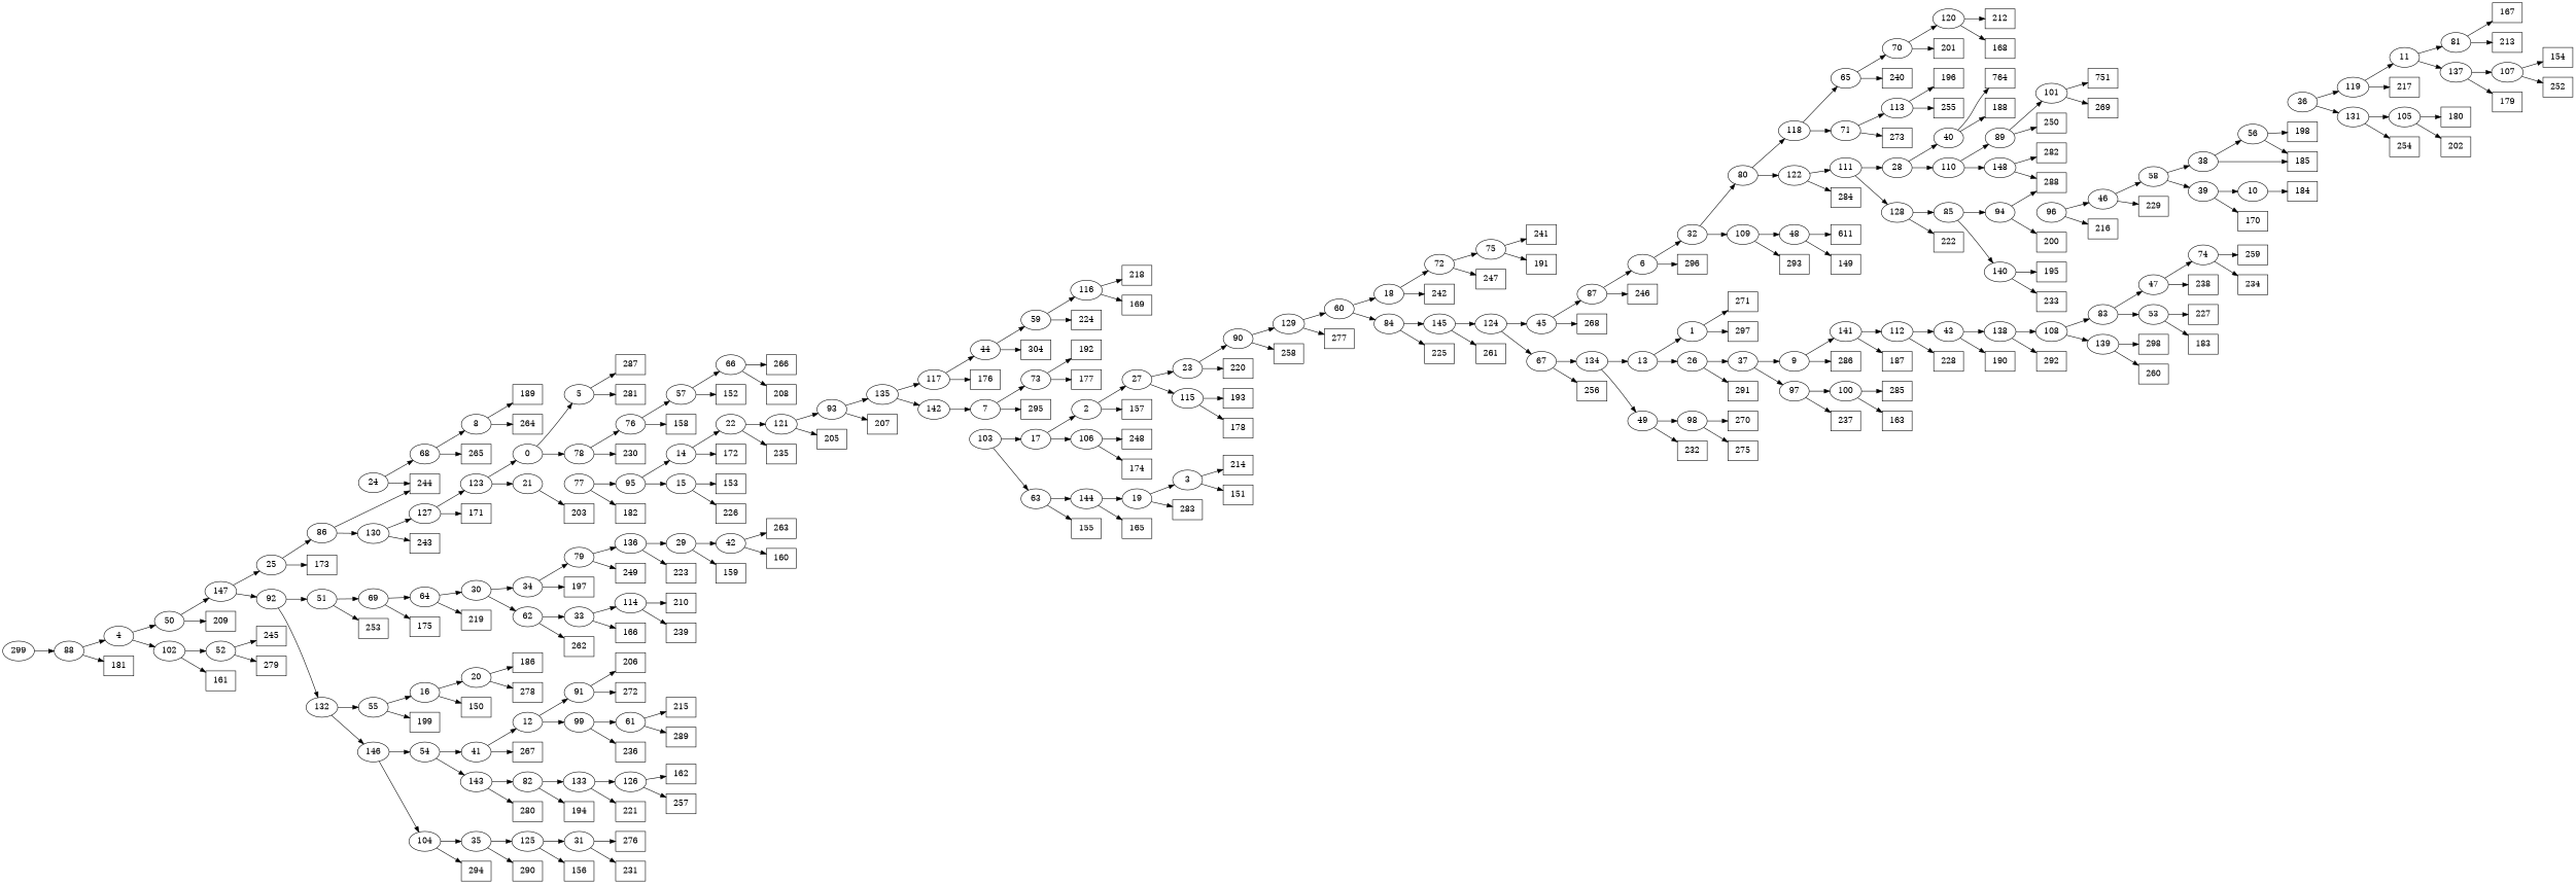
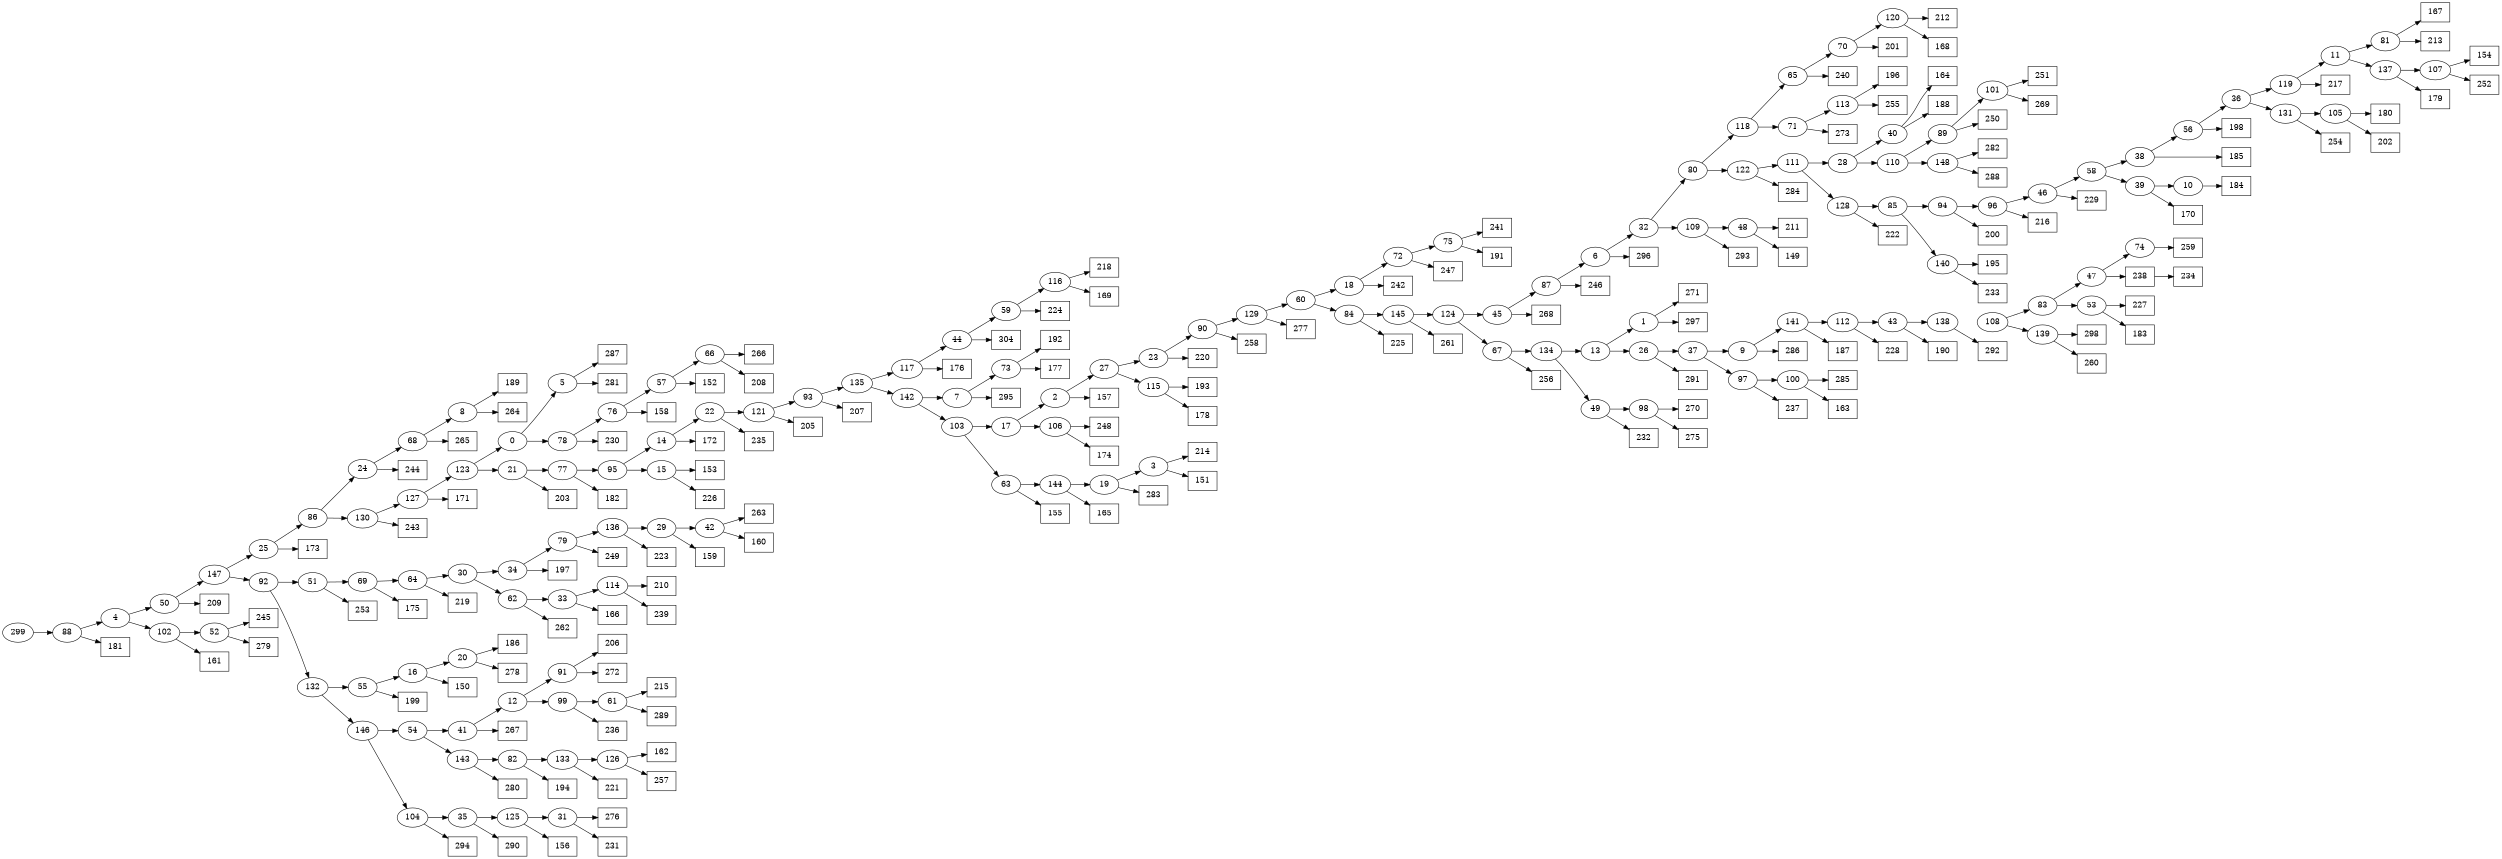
  digraph {
    rankdir=LR
    n1 [label=0]
    n2 [label=5]
    n3 [label=78]
    n4 [label=287 shape=box]
    n5 [label=281 shape=box]
    n6 [label=76]
    n7 [label=230 shape=box]
    n8 [label=1]
    n9 [label=271 shape=box]
    n10 [label=297 shape=box]
    n11 [label=2]
    n12 [label=27]
    n13 [label=157 shape=box]
    n14 [label=23]
    n15 [label=115]
    n16 [label=3]
    n17 [label=214 shape=box]
    n18 [label=151 shape=box]
    n19 [label=4]
    n20 [label=50]
    n21 [label=102]
    n22 [label=147]
    n23 [label=209 shape=box]
    n24 [label=52]
    n25 [label=161 shape=box]
    n26 [label=6]
    n27 [label=32]
    n28 [label=296 shape=box]
    n29 [label=80]
    n30 [label=109]
    n31 [label=7]
    n32 [label=73]
    n33 [label=295 shape=box]
    n34 [label=192 shape=box]
    n35 [label=177 shape=box]
    n36 [label=8]
    n37 [label=189 shape=box]
    n38 [label=264 shape=box]
    n39 [label=9]
    n40 [label=141]
    n41 [label=286 shape=box]
    n42 [label=112]
    n43 [label=187 shape=box]
    n44 [label=10]
    n45 [label=184 shape=box]
    n46 [label=11]
    n47 [label=81]
    n48 [label=137]
    n49 [label=167 shape=box]
    n50 [label=213 shape=box]
    n51 [label=107]
    n52 [label=179 shape=box]
    n53 [label=12]
    n54 [label=91]
    n55 [label=99]
    n56 [label=206 shape=box]
    n57 [label=272 shape=box]
    n58 [label=61]
    n59 [label=236 shape=box]
    n60 [label=13]
    n61 [label=26]
    n62 [label=37]
    n63 [label=291 shape=box]
    n64 [label=14]
    n65 [label=22]
    n66 [label=172 shape=box]
    n67 [label=121]
    n68 [label=235 shape=box]
    n69 [label=15]
    n70 [label=153 shape=box]
    n71 [label=226 shape=box]
    n72 [label=16]
    n73 [label=20]
    n74 [label=150 shape=box]
    n75 [label=186 shape=box]
    n76 [label=278 shape=box]
    n77 [label=17]
    n78 [label=106]
    n79 [label=248 shape=box]
    n80 [label=174 shape=box]
    n81 [label=18]
    n82 [label=72]
    n83 [label=242 shape=box]
    n84 [label=75]
    n85 [label=247 shape=box]
    n86 [label=19]
    n87 [label=283 shape=box]
    n88 [label=21]
    n89 [label=77]
    n90 [label=203 shape=box]
    n91 [label=95]
    n92 [label=182 shape=box]
    n93 [label=93]
    n94 [label=205 shape=box]
    n95 [label=90]
    n96 [label=220 shape=box]
    n97 [label=129]
    n98 [label=258 shape=box]
    n99 [label=24]
    n100 [label=68]
    n101 [label=244 shape=box]
    n102 [label=265 shape=box]
    n103 [label=25]
    n104 [label=86]
    n105 [label=173 shape=box]
    n106 [label=130]
    n107 [label=97]
    n108 [label=193 shape=box]
    n109 [label=178 shape=box]
    n110 [label=28]
    n111 [label=40]
    n112 [label=110]
-   n113 [label=764 shape=box]
+   n113 [label=164 shape=box]
    n114 [label=188 shape=box]
    n115 [label=89]
    n116 [label=148]
    n117 [label=29]
    n118 [label=42]
    n119 [label=159 shape=box]
    n120 [label=263 shape=box]
    n121 [label=160 shape=box]
    n122 [label=30]
    n123 [label=34]
    n124 [label=62]
    n125 [label=79]
    n126 [label=197 shape=box]
    n127 [label=33]
    n128 [label=262 shape=box]
    n129 [label=31]
    n130 [label=276 shape=box]
    n131 [label=231 shape=box]
    n132 [label=118]
    n133 [label=122]
    n134 [label=48]
    n135 [label=293 shape=box]
    n136 [label=114]
    n137 [label=166 shape=box]
    n138 [label=210 shape=box]
    n139 [label=239 shape=box]
    n140 [label=136]
    n141 [label=249 shape=box]
    n142 [label=35]
    n143 [label=125]
    n144 [label=290 shape=box]
    n145 [label=156 shape=box]
    n146 [label=36]
    n147 [label=119]
    n148 [label=131]
    n149 [label=217 shape=box]
    n150 [label=105]
    n151 [label=254 shape=box]
    n152 [label=100]
    n153 [label=237 shape=box]
    n154 [label=38]
    n155 [label=56]
    n156 [label=185 shape=box]
    n157 [label=198 shape=box]
    n158 [label=39]
    n159 [label=170 shape=box]
    n160 [label=41]
    n161 [label=267 shape=box]
    n162 [label=43]
    n163 [label=138]
    n164 [label=190 shape=box]
    n165 [label=108]
    n166 [label=292 shape=box]
    n167 [label=44]
    n168 [label=59]
    n169 [label=304 shape=box]
    n170 [label=116]
    n171 [label=224 shape=box]
    n172 [label=45]
    n173 [label=87]
    n174 [label=268 shape=box]
    n175 [label=246 shape=box]
    n176 [label=46]
    n177 [label=58]
    n178 [label=229 shape=box]
    n179 [label=47]
    n180 [label=74]
    n181 [label=238 shape=box]
    n182 [label=259 shape=box]
    n183 [label=234 shape=box]
-   n184 [label=611 shape=box]
+   n184 [label=211 shape=box]
    n185 [label=149 shape=box]
    n186 [label=49]
    n187 [label=98]
    n188 [label=232 shape=box]
    n189 [label=270 shape=box]
    n190 [label=275 shape=box]
    n191 [label=92]
    n192 [label=51]
    n193 [label=69]
    n194 [label=253 shape=box]
    n195 [label=64]
    n196 [label=175 shape=box]
    n197 [label=245 shape=box]
    n198 [label=279 shape=box]
    n199 [label=53]
    n200 [label=227 shape=box]
    n201 [label=183 shape=box]
    n202 [label=54]
    n203 [label=143]
    n204 [label=82]
    n205 [label=280 shape=box]
    n206 [label=55]
    n207 [label=199 shape=box]
    n208 [label=57]
    n209 [label=66]
    n210 [label=152 shape=box]
    n211 [label=266 shape=box]
    n212 [label=208 shape=box]
    n213 [label=218 shape=box]
    n214 [label=169 shape=box]
    n215 [label=60]
    n216 [label=84]
    n217 [label=145]
    n218 [label=225 shape=box]
    n219 [label=215 shape=box]
    n220 [label=289 shape=box]
    n221 [label=63]
    n222 [label=144]
    n223 [label=155 shape=box]
    n224 [label=165 shape=box]
    n225 [label=219 shape=box]
    n226 [label=65]
    n227 [label=70]
    n228 [label=240 shape=box]
    n229 [label=120]
    n230 [label=201 shape=box]
    n231 [label=67]
    n232 [label=134]
    n233 [label=256 shape=box]
    n234 [label=212 shape=box]
    n235 [label=168 shape=box]
    n236 [label=71]
    n237 [label=113]
    n238 [label=273 shape=box]
    n239 [label=196 shape=box]
    n240 [label=255 shape=box]
    n241 [label=241 shape=box]
    n242 [label=191 shape=box]
    n243 [label=158 shape=box]
    n244 [label=223 shape=box]
    n245 [label=111]
    n246 [label=284 shape=box]
    n247 [label=133]
    n248 [label=194 shape=box]
    n249 [label=126]
    n250 [label=221 shape=box]
    n251 [label=83]
    n252 [label=124]
    n253 [label=261 shape=box]
    n254 [label=85]
    n255 [label=94]
    n256 [label=140]
    n257 [label=96]
    n258 [label=200 shape=box]
    n259 [label=195 shape=box]
    n260 [label=233 shape=box]
    n261 [label=127]
    n262 [label=243 shape=box]
    n263 [label=88]
    n264 [label=181 shape=box]
    n265 [label=101]
    n266 [label=250 shape=box]
-   n267 [label=751 shape=box]
+   n267 [label=251 shape=box]
    n268 [label=269 shape=box]
    n269 [label=277 shape=box]
    n270 [label=132]
    n271 [label=146]
    n272 [label=135]
    n273 [label=207 shape=box]
    n274 [label=117]
    n275 [label=142]
    n276 [label=216 shape=box]
    n277 [label=285 shape=box]
    n278 [label=163 shape=box]
    n279 [label=103]
    n280 [label=104]
    n281 [label=294 shape=box]
    n282 [label=180 shape=box]
    n283 [label=202 shape=box]
    n284 [label=154 shape=box]
    n285 [label=252 shape=box]
    n286 [label=139]
    n287 [label=298 shape=box]
    n288 [label=260 shape=box]
    n289 [label=282 shape=box]
    n290 [label=288 shape=box]
    n291 [label=128]
    n292 [label=222 shape=box]
    n293 [label=228 shape=box]
    n294 [label=176 shape=box]
    n295 [label=123]
    n296 [label=162 shape=box]
    n297 [label=257 shape=box]
    n298 [label=171 shape=box]
    n299 [label=299]
    n1 -> n2
    n1 -> n3
    n2 -> n4
    n2 -> n5
    n3 -> n6
    n3 -> n7
    n6 -> n208
    n6 -> n243
    n8 -> n9
    n8 -> n10
    n11 -> n12
    n11 -> n13
    n12 -> n14
    n12 -> n15
    n14 -> n95
    n14 -> n96
    n15 -> n108
    n15 -> n109
    n16 -> n17
    n16 -> n18
    n19 -> n20
    n19 -> n21
    n20 -> n22
    n20 -> n23
    n21 -> n24
    n21 -> n25
    n22 -> n103
    n22 -> n191
    n24 -> n197
    n24 -> n198
    n26 -> n27
    n26 -> n28
    n27 -> n29
    n27 -> n30
    n29 -> n132
    n29 -> n133
    n30 -> n134
    n30 -> n135
    n31 -> n32
    n31 -> n33
    n32 -> n34
    n32 -> n35
    n36 -> n37
    n36 -> n38
    n39 -> n40
    n39 -> n41
    n40 -> n42
    n40 -> n43
    n42 -> n162
    n42 -> n293
    n44 -> n45
    n46 -> n47
    n46 -> n48
    n47 -> n49
    n47 -> n50
    n48 -> n51
    n48 -> n52
    n51 -> n284
    n51 -> n285
    n53 -> n54
    n53 -> n55
    n54 -> n56
    n54 -> n57
    n55 -> n58
    n55 -> n59
    n58 -> n219
    n58 -> n220
    n60 -> n8
    n60 -> n61
    n61 -> n62
    n61 -> n63
    n62 -> n39
    n62 -> n107
    n64 -> n65
    n64 -> n66
    n65 -> n67
    n65 -> n68
    n67 -> n93
    n67 -> n94
    n69 -> n70
    n69 -> n71
    n72 -> n73
    n72 -> n74
    n73 -> n75
    n73 -> n76
    n77 -> n11
    n77 -> n78
    n78 -> n79
    n78 -> n80
    n81 -> n82
    n81 -> n83
    n82 -> n84
    n82 -> n85
    n84 -> n241
    n84 -> n242
    n86 -> n16
    n86 -> n87
+   n88 -> n89
    n88 -> n90
    n89 -> n91
    n89 -> n92
    n91 -> n64
    n91 -> n69
    n93 -> n272
    n93 -> n273
    n95 -> n97
    n95 -> n98
    n97 -> n215
    n97 -> n269
    n99 -> n100
    n99 -> n101
    n100 -> n36
    n100 -> n102
    n103 -> n104
    n103 -> n105
-   n104 -> n101
+   n104 -> n99
    n104 -> n106
    n106 -> n261
    n106 -> n262
    n107 -> n152
    n107 -> n153
    n110 -> n111
    n110 -> n112
    n111 -> n113
    n111 -> n114
    n112 -> n115
    n112 -> n116
    n115 -> n265
    n115 -> n266
    n116 -> n289
    n116 -> n290
    n117 -> n118
    n117 -> n119
    n118 -> n120
    n118 -> n121
    n122 -> n123
    n122 -> n124
    n123 -> n125
    n123 -> n126
    n124 -> n127
    n124 -> n128
    n125 -> n140
    n125 -> n141
    n127 -> n136
    n127 -> n137
    n129 -> n130
    n129 -> n131
    n132 -> n226
    n132 -> n236
    n133 -> n245
    n133 -> n246
    n134 -> n184
    n134 -> n185
    n136 -> n138
    n136 -> n139
    n140 -> n117
    n140 -> n244
    n142 -> n143
    n142 -> n144
    n143 -> n129
    n143 -> n145
    n146 -> n147
    n146 -> n148
    n147 -> n46
    n147 -> n149
    n148 -> n150
    n148 -> n151
    n150 -> n282
    n150 -> n283
    n152 -> n277
    n152 -> n278
    n154 -> n155
    n154 -> n156
-   n155 -> n156
+   n155 -> n146
    n155 -> n157
    n158 -> n44
    n158 -> n159
    n160 -> n53
    n160 -> n161
    n162 -> n163
    n162 -> n164
-   n163 -> n165
    n163 -> n166
    n165 -> n251
    n165 -> n286
    n167 -> n168
    n167 -> n169
    n168 -> n170
    n168 -> n171
    n170 -> n213
    n170 -> n214
    n172 -> n173
    n172 -> n174
    n173 -> n26
    n173 -> n175
    n176 -> n177
    n176 -> n178
    n177 -> n154
    n177 -> n158
    n179 -> n180
    n179 -> n181
    n180 -> n182
-   n180 -> n183
+   n181 -> n183
    n186 -> n187
    n186 -> n188
    n187 -> n189
    n187 -> n190
    n191 -> n192
    n191 -> n270
    n192 -> n193
    n192 -> n194
    n193 -> n195
    n193 -> n196
    n195 -> n122
    n195 -> n225
    n199 -> n200
    n199 -> n201
    n202 -> n160
    n202 -> n203
    n203 -> n204
    n203 -> n205
    n204 -> n247
    n204 -> n248
    n206 -> n72
    n206 -> n207
    n208 -> n209
    n208 -> n210
    n209 -> n211
    n209 -> n212
    n215 -> n81
    n215 -> n216
    n216 -> n217
    n216 -> n218
    n217 -> n252
    n217 -> n253
    n221 -> n222
    n221 -> n223
    n222 -> n86
    n222 -> n224
    n226 -> n227
    n226 -> n228
    n227 -> n229
    n227 -> n230
    n229 -> n234
    n229 -> n235
    n231 -> n232
    n231 -> n233
    n232 -> n60
    n232 -> n186
    n236 -> n237
    n236 -> n238
    n237 -> n239
    n237 -> n240
    n245 -> n110
    n245 -> n291
    n247 -> n249
    n247 -> n250
    n249 -> n296
    n249 -> n297
    n251 -> n179
    n251 -> n199
    n252 -> n172
    n252 -> n231
    n254 -> n255
    n254 -> n256
-   n255 -> n290
+   n255 -> n257
    n255 -> n258
    n256 -> n259
    n256 -> n260
    n257 -> n176
    n257 -> n276
    n261 -> n295
    n261 -> n298
    n263 -> n19
    n263 -> n264
    n265 -> n267
    n265 -> n268
    n270 -> n206
    n270 -> n271
    n271 -> n202
    n271 -> n280
    n272 -> n274
    n272 -> n275
    n274 -> n167
    n274 -> n294
    n275 -> n31
+   n275 -> n279
    n279 -> n77
    n279 -> n221
    n280 -> n142
    n280 -> n281
    n286 -> n287
    n286 -> n288
    n291 -> n254
    n291 -> n292
    n295 -> n1
    n295 -> n88
    n299 -> n263
  }
